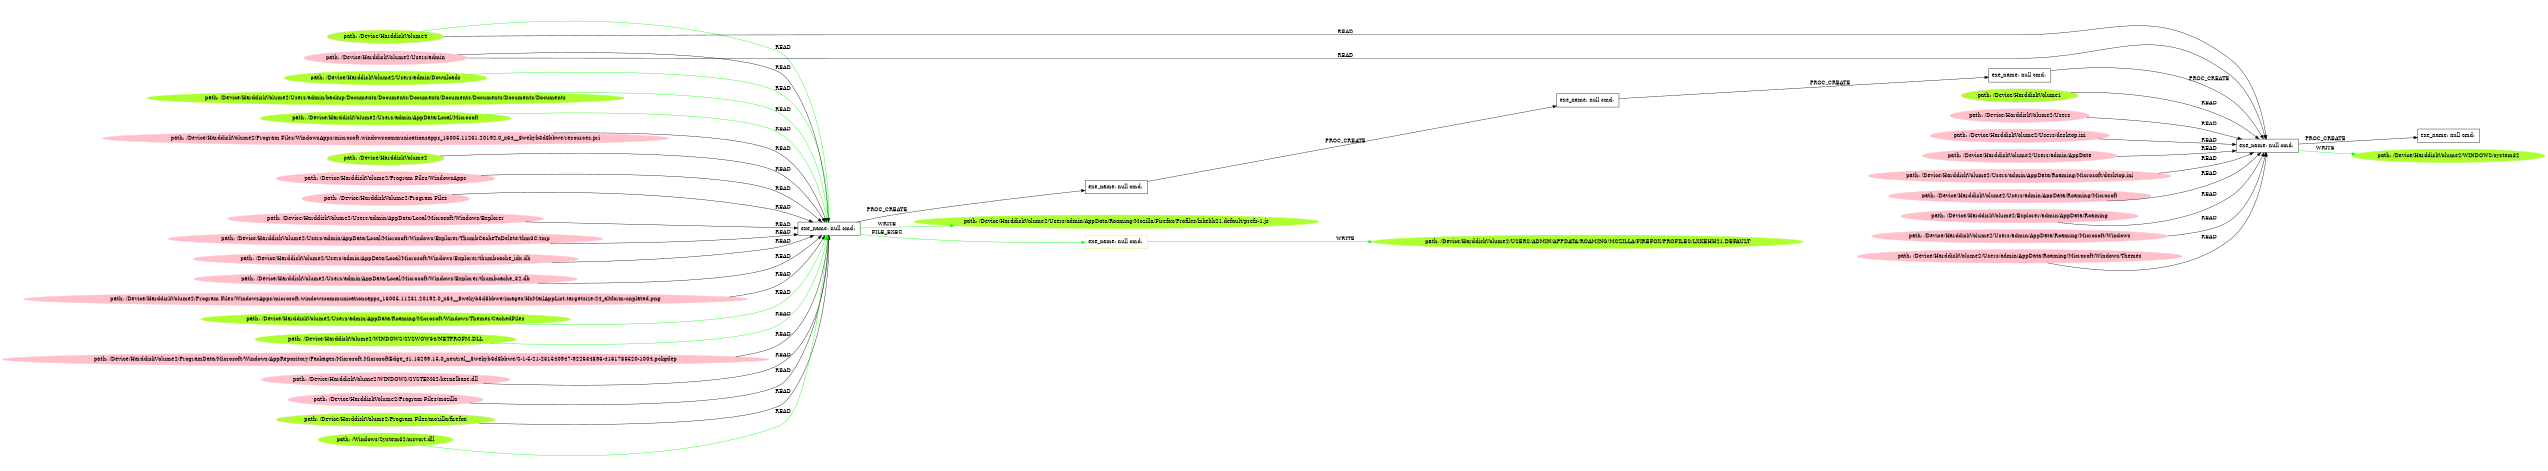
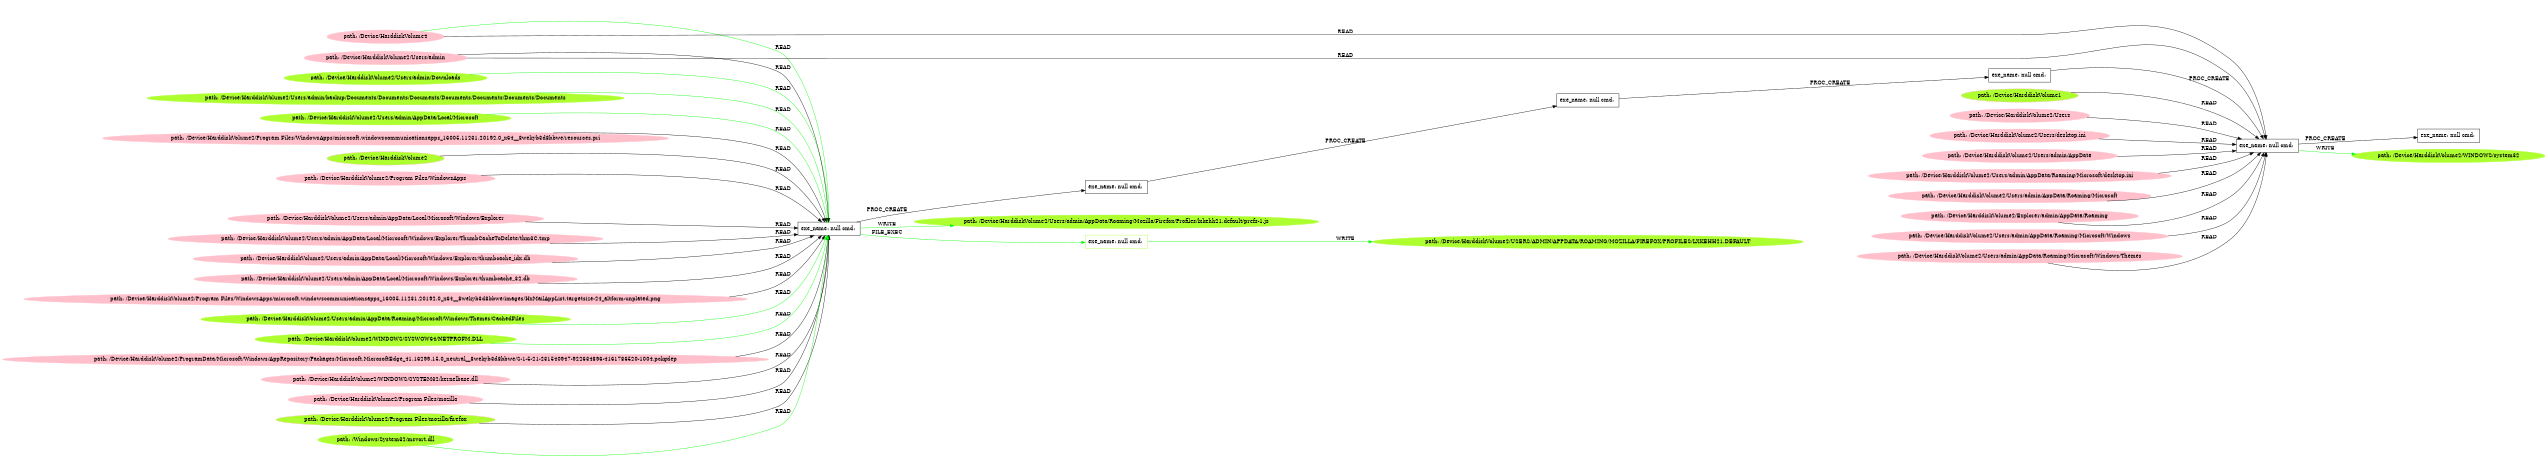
  digraph {
    rankdir=LR
    node [color=pink shape=oval style=filled]
    edge [color=black]
    n1 [color=black label="exe_name: null cmd: " shape=box style=solid]
    n2 [color=greenyellow label="exe_name: null cmd: " shape=box style=solid]
    n3 [color=black label="exe_name: null cmd: " shape=box style=solid]
    n4 [color=greenyellow label="path: /Device/HarddiskVolume2/Users/admin/AppData/Roaming/Mozilla/Firefox/Profiles/lxkehh21.default/prefs-1.js"]
    n5 [color=greenyellow label="path: /Device/HarddiskVolume2/USERS/ADMIN/APPDATA/ROAMING/MOZILLA/FIREFOX/PROFILES/LXKEHH21.DEFAULT"]
    n6 [color=black label="exe_name: null cmd: " shape=box style=solid]
    n7 [color=greenyellow label="path: /Device/HarddiskVolume2/Users/admin/Downloads"]
    n8 [color=greenyellow label="path: /Device/HarddiskVolume2/Users/admin/backup/Documents/Documents/Documents/Documents/Documents/Documents/Documents"]
-   n9 [label="path: /Device/HarddiskVolume4" fillcolor=greenyellow]
+   n9 [label="path: /Device/HarddiskVolume4"]
    n10 [color=black label="exe_name: null cmd: " shape=box style=solid]
    n11 [color=black label="exe_name: null cmd: " shape=box style=solid]
    n12 [color=greenyellow label="path: /Device/HarddiskVolume2/WINDOWS/system32"]
    n13 [color=greenyellow label="path: /Device/HarddiskVolume2/Users/admin/AppData/Local/Microsoft"]
    n14 [label="path: /Device/HarddiskVolume2/Program Files/WindowsApps/microsoft.windowscommunicationsapps_16005.11231.20192.0_x64__8wekyb3d8bbwe/resources.pri"]
    n15 [fillcolor=greenyellow label="path: /Device/HarddiskVolume2"]
    n16 [label="path: /Device/HarddiskVolume2/Program Files/WindowsApps"]
-   n17 [label="path: /Device/HarddiskVolume2/Program Files"]
    n18 [label="path: /Device/HarddiskVolume2/Users/admin"]
    n19 [label="path: /Device/HarddiskVolume2/Users/admin/AppData/Local/Microsoft/Windows/Explorer"]
    n20 [label="path: /Device/HarddiskVolume2/Users/admin/AppData/Local/Microsoft/Windows/Explorer/ThumbCacheToDelete/thm3C.tmp"]
    n21 [label="path: /Device/HarddiskVolume2/Users/admin/AppData/Local/Microsoft/Windows/Explorer/thumbcache_idx.db"]
    n22 [label="path: /Device/HarddiskVolume2/Users/admin/AppData/Local/Microsoft/Windows/Explorer/thumbcache_32.db"]
    n23 [label="path: /Device/HarddiskVolume2/Program Files/WindowsApps/microsoft.windowscommunicationsapps_16005.11231.20192.0_x64__8wekyb3d8bbwe/images/HxMailAppList.targetsize-24_altform-unplated.png"]
    n24 [color=greenyellow label="path: /Device/HarddiskVolume2/Users/admin/AppData/Roaming/Microsoft/Windows/Themes/CachedFiles"]
    n25 [color=greenyellow label="path: /Device/HarddiskVolume2/WINDOWS/SYSWOW64/NETPROFM.DLL"]
    n26 [label="path: /Device/HarddiskVolume2/ProgramData/Microsoft/Windows/AppRepository/Packages/Microsoft.MicrosoftEdge_41.16299.15.0_neutral__8wekyb3d8bbwe/S-1-5-21-231540947-922634896-4161786520-1004.pckgdep"]
    n27 [label="path: /Device/HarddiskVolume2/WINDOWS/SYSTEM32/kernelbase.dll"]
    n28 [label="path: /Device/HarddiskVolume2/Program Files/mozilla"]
    n29 [fillcolor=greenyellow label="path: /Device/HarddiskVolume2/Program Files/mozilla/firefox"]
    n30 [color=black label="exe_name: null cmd: " shape=box style=solid]
    n31 [fillcolor=greenyellow label="path: /Device/HarddiskVolume1"]
    n32 [label="path: /Device/HarddiskVolume2/Users"]
    n33 [label="path: /Device/HarddiskVolume2/Users/desktop.ini"]
    n34 [label="path: /Device/HarddiskVolume2/Users/admin/AppData"]
    n35 [label="path: /Device/HarddiskVolume2/Users/admin/AppData/Roaming/Microsoft/desktop.ini"]
    n36 [label="path: /Device/HarddiskVolume2/Users/admin/AppData/Roaming/Microsoft"]
    n37 [label="path: /Device/HarddiskVolume2/Explorer/admin/AppData/Roaming"]
    n38 [label="path: /Device/HarddiskVolume2/Users/admin/AppData/Roaming/Microsoft/Windows"]
    n39 [label="path: /Device/HarddiskVolume2/Users/admin/AppData/Roaming/Microsoft/Windows/Themes"]
    n40 [color=greenyellow label="path: /Windows/System32/msvcrt.dll"]
    n1 -> n2 [color=green label=FILE_EXEC]
    n1 -> n3 [label=PROC_CREATE]
    n1 -> n4 [color=green label=WRITE]
    n2 -> n5 [color=green label=WRITE]
    n3 -> n6 [label=PROC_CREATE]
    n6 -> n30 [label=PROC_CREATE]
    n7 -> n1 [color=green label=READ]
    n8 -> n1 [color=green label=READ]
    n9 -> n1 [color=green label=READ]
    n9 -> n10 [label=READ]
    n10 -> n11 [label=PROC_CREATE]
    n10 -> n12 [color=green label=WRITE]
    n13 -> n1 [color=green label=READ]
    n14 -> n1 [label=READ]
    n15 -> n1 [label=READ]
    n16 -> n1 [label=READ]
-   n17 -> n1 [label=READ]
    n18 -> n1 [label=READ]
    n18 -> n10 [label=READ]
    n19 -> n1 [label=READ]
    n20 -> n1 [label=READ]
    n21 -> n1 [label=READ]
    n22 -> n1 [label=READ]
    n23 -> n1 [label=READ]
    n24 -> n1 [color=green label=READ]
    n25 -> n1 [color=green label=READ]
    n26 -> n1 [label=READ]
    n27 -> n1 [label=READ]
    n28 -> n1 [label=READ]
    n29 -> n1 [label=READ]
    n30 -> n10 [label=PROC_CREATE]
    n31 -> n10 [label=READ]
    n32 -> n10 [label=READ]
    n33 -> n10 [label=READ]
    n34 -> n10 [label=READ]
    n35 -> n10 [label=READ]
    n36 -> n10 [label=READ]
    n37 -> n10 [label=READ]
    n38 -> n10 [label=READ]
    n39 -> n10 [label=READ]
    n40 -> n1 [color=green label=READ]
  }
